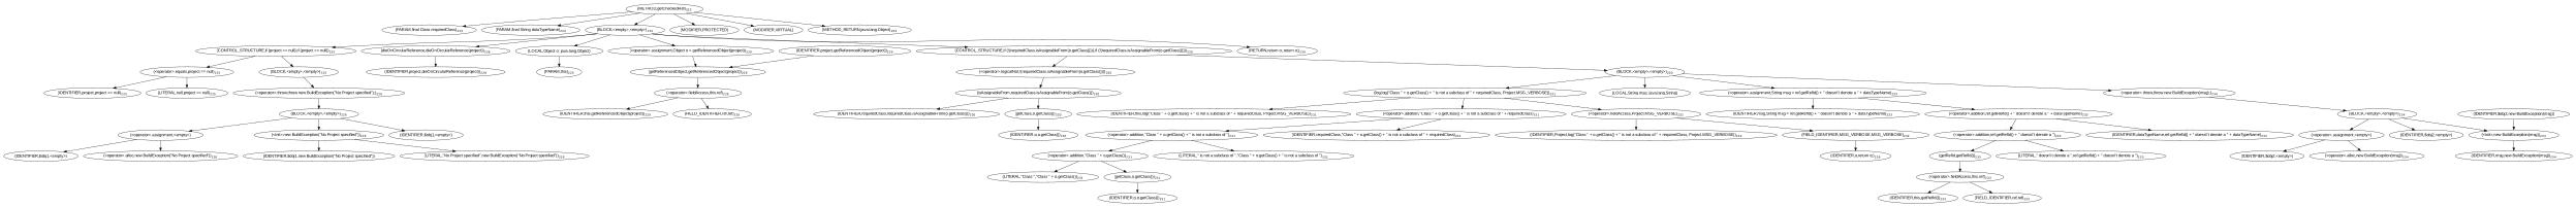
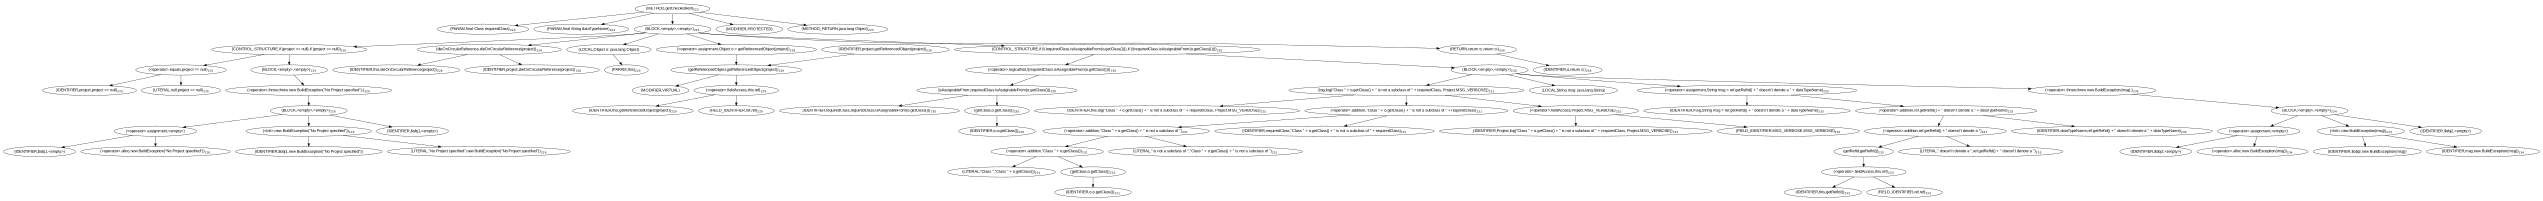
  digraph {
    fontname="Liberation Sans"
    node [fontname="Liberation Sans"]
    edge [fontname="Liberation Sans"]
    n1 [label=<(METHOD,getCheckedRef)<SUB>323</SUB>>]
    n2 [label=<(PARAM,final Class requiredClass)<SUB>223</SUB>>]
    n3 [label=<(PARAM,final String dataTypeName)<SUB>224</SUB>>]
    n4 [label=<(BLOCK,&lt;empty&gt;,&lt;empty&gt;)<SUB>224</SUB>>]
    n5 [label=<(MODIFIER,PROTECTED)>]
    n6 [label=<(MODIFIER,VIRTUAL)>]
    n7 [label=<(METHOD_RETURN,java.lang.Object)<SUB>223</SUB>>]
    n8 [label=<(PARAM,this)<SUB>223</SUB>>]
    n9 [label=<(CONTROL_STRUCTURE,if (project == null),if (project == null))<SUB>225</SUB>>]
    n10 [label=<(dieOnCircularReference,dieOnCircularReference(project))<SUB>228</SUB>>]
    n11 [label=<(LOCAL,Object o: java.lang.Object)>]
    n12 [label=<(&lt;operator&gt;.assignment,Object o = getReferencedObject(project))<SUB>229</SUB>>]
    n13 [label=<(CONTROL_STRUCTURE,if (!(requiredClass.isAssignableFrom(o.getClass()))),if (!(requiredClass.isAssignableFrom(o.getClass()))))<SUB>230</SUB>>]
    n14 [label=<(RETURN,return o;,return o;)<SUB>236</SUB>>]
    n15 [label=<(&lt;operator&gt;.equals,project == null)<SUB>225</SUB>>]
    n16 [label=<(BLOCK,&lt;empty&gt;,&lt;empty&gt;)<SUB>225</SUB>>]
+   n17 [label=<(IDENTIFIER,this,dieOnCircularReference(project))<SUB>228</SUB>>]
    n18 [label=<(IDENTIFIER,project,dieOnCircularReference(project))<SUB>228</SUB>>]
    n19 [label=<(getReferencedObject,getReferencedObject(project))<SUB>229</SUB>>]
    n20 [label=<(&lt;operator&gt;.logicalNot,!(requiredClass.isAssignableFrom(o.getClass())))<SUB>230</SUB>>]
    n21 [label=<(BLOCK,&lt;empty&gt;,&lt;empty&gt;)<SUB>230</SUB>>]
    n22 [label=<(IDENTIFIER,o,return o;)<SUB>236</SUB>>]
    n23 [label=<(IDENTIFIER,project,project == null)<SUB>225</SUB>>]
    n24 [label=<(LITERAL,null,project == null)<SUB>225</SUB>>]
    n25 [label=<(&lt;operator&gt;.throw,throw new BuildException(&quot;No Project specified&quot;);)<SUB>226</SUB>>]
    n26 [label=<(BLOCK,&lt;empty&gt;,&lt;empty&gt;)<SUB>226</SUB>>]
    n27 [label=<(&lt;operator&gt;.assignment,&lt;empty&gt;)>]
    n28 [label=<(&lt;init&gt;,new BuildException(&quot;No Project specified&quot;))<SUB>226</SUB>>]
    n29 [label=<(IDENTIFIER,$obj1,&lt;empty&gt;)>]
    n30 [label=<(IDENTIFIER,$obj1,&lt;empty&gt;)>]
    n31 [label=<(&lt;operator&gt;.alloc,new BuildException(&quot;No Project specified&quot;))<SUB>226</SUB>>]
    n32 [label=<(IDENTIFIER,$obj1,new BuildException(&quot;No Project specified&quot;))>]
    n33 [label=<(LITERAL,&quot;No Project specified&quot;,new BuildException(&quot;No Project specified&quot;))<SUB>226</SUB>>]
    n34 [label=<(&lt;operator&gt;.fieldAccess,this.ref)<SUB>229</SUB>>]
    n35 [label=<(IDENTIFIER,this,getReferencedObject(project))<SUB>229</SUB>>]
    n36 [label=<(FIELD_IDENTIFIER,ref,ref)<SUB>229</SUB>>]
    n37 [label=<(IDENTIFIER,project,getReferencedObject(project))<SUB>229</SUB>>]
    n38 [label=<(isAssignableFrom,requiredClass.isAssignableFrom(o.getClass()))<SUB>230</SUB>>]
    n39 [label=<(log,log(&quot;Class &quot; + o.getClass() + &quot; is not a subclass of &quot; + requiredClass, Project.MSG_VERBOSE))<SUB>231</SUB>>]
    n40 [label=<(LOCAL,String msg: java.lang.String)>]
    n41 [label=<(&lt;operator&gt;.assignment,String msg = ref.getRefId() + &quot; doesn\'t denote a &quot; + dataTypeName)<SUB>233</SUB>>]
    n42 [label=<(&lt;operator&gt;.throw,throw new BuildException(msg);)<SUB>234</SUB>>]
    n43 [label=<(IDENTIFIER,requiredClass,requiredClass.isAssignableFrom(o.getClass()))<SUB>230</SUB>>]
    n44 [label=<(getClass,o.getClass())<SUB>230</SUB>>]
    n45 [label=<(IDENTIFIER,o,o.getClass())<SUB>230</SUB>>]
    n46 [label=<(IDENTIFIER,this,log(&quot;Class &quot; + o.getClass() + &quot; is not a subclass of &quot; + requiredClass, Project.MSG_VERBOSE))<SUB>231</SUB>>]
    n47 [label=<(&lt;operator&gt;.addition,&quot;Class &quot; + o.getClass() + &quot; is not a subclass of &quot; + requiredClass)<SUB>231</SUB>>]
    n48 [label=<(&lt;operator&gt;.fieldAccess,Project.MSG_VERBOSE)<SUB>232</SUB>>]
    n49 [label=<(IDENTIFIER,msg,String msg = ref.getRefId() + &quot; doesn\'t denote a &quot; + dataTypeName)<SUB>233</SUB>>]
    n50 [label=<(&lt;operator&gt;.addition,ref.getRefId() + &quot; doesn\'t denote a &quot; + dataTypeName)<SUB>233</SUB>>]
    n51 [label=<(BLOCK,&lt;empty&gt;,&lt;empty&gt;)<SUB>234</SUB>>]
    n52 [label=<(&lt;operator&gt;.addition,&quot;Class &quot; + o.getClass() + &quot; is not a subclass of &quot;)<SUB>231</SUB>>]
    n53 [label=<(IDENTIFIER,requiredClass,&quot;Class &quot; + o.getClass() + &quot; is not a subclass of &quot; + requiredClass)<SUB>231</SUB>>]
    n54 [label=<(IDENTIFIER,Project,log(&quot;Class &quot; + o.getClass() + &quot; is not a subclass of &quot; + requiredClass, Project.MSG_VERBOSE))<SUB>232</SUB>>]
    n55 [label=<(FIELD_IDENTIFIER,MSG_VERBOSE,MSG_VERBOSE)<SUB>232</SUB>>]
    n56 [label=<(&lt;operator&gt;.addition,&quot;Class &quot; + o.getClass())<SUB>231</SUB>>]
    n57 [label=<(LITERAL,&quot; is not a subclass of &quot;,&quot;Class &quot; + o.getClass() + &quot; is not a subclass of &quot;)<SUB>231</SUB>>]
    n58 [label=<(LITERAL,&quot;Class &quot;,&quot;Class &quot; + o.getClass())<SUB>231</SUB>>]
    n59 [label=<(getClass,o.getClass())<SUB>231</SUB>>]
    n60 [label=<(IDENTIFIER,o,o.getClass())<SUB>231</SUB>>]
    n61 [label=<(&lt;operator&gt;.addition,ref.getRefId() + &quot; doesn\'t denote a &quot;)<SUB>233</SUB>>]
    n62 [label=<(IDENTIFIER,dataTypeName,ref.getRefId() + &quot; doesn\'t denote a &quot; + dataTypeName)<SUB>233</SUB>>]
    n63 [label=<(getRefId,getRefId())<SUB>233</SUB>>]
    n64 [label=<(LITERAL,&quot; doesn\'t denote a &quot;,ref.getRefId() + &quot; doesn\'t denote a &quot;)<SUB>233</SUB>>]
    n65 [label=<(&lt;operator&gt;.fieldAccess,this.ref)<SUB>233</SUB>>]
    n66 [label=<(IDENTIFIER,this,getRefId())<SUB>233</SUB>>]
    n67 [label=<(FIELD_IDENTIFIER,ref,ref)<SUB>233</SUB>>]
    n68 [label=<(&lt;operator&gt;.assignment,&lt;empty&gt;)>]
    n69 [label=<(&lt;init&gt;,new BuildException(msg))<SUB>234</SUB>>]
    n70 [label=<(IDENTIFIER,$obj2,&lt;empty&gt;)>]
    n71 [label=<(IDENTIFIER,$obj2,&lt;empty&gt;)>]
    n72 [label=<(&lt;operator&gt;.alloc,new BuildException(msg))<SUB>234</SUB>>]
    n73 [label=<(IDENTIFIER,$obj2,new BuildException(msg))>]
    n74 [label=<(IDENTIFIER,msg,new BuildException(msg))<SUB>234</SUB>>]
    n1 -> n2
    n1 -> n3
    n1 -> n4
    n1 -> n5
-   n1 -> n6
+   n19 -> n6
    n1 -> n7
    n4 -> n9
    n4 -> n10
    n4 -> n11
    n4 -> n12
    n4 -> n13
    n4 -> n14
    n9 -> n15
    n9 -> n16
+   n10 -> n17
    n10 -> n18
    n11 -> n8
    n12 -> n19
    n13 -> n20
    n13 -> n21
-   n55 -> n22
+   n14 -> n22
    n15 -> n23
    n15 -> n24
    n16 -> n25
    n19 -> n34
    n20 -> n38
    n21 -> n39
    n21 -> n40
    n21 -> n41
    n21 -> n42
    n25 -> n26
    n26 -> n27
    n26 -> n28
    n26 -> n29
    n27 -> n30
    n27 -> n31
    n28 -> n32
    n28 -> n33
    n34 -> n35
    n34 -> n36
    n37 -> n19
    n38 -> n43
    n38 -> n44
    n39 -> n46
    n39 -> n47
    n39 -> n48
    n41 -> n49
    n41 -> n50
    n42 -> n51
    n44 -> n45
    n47 -> n52
    n47 -> n53
    n48 -> n54
    n48 -> n55
    n50 -> n61
    n50 -> n62
    n51 -> n68
    n51 -> n69
    n51 -> n70
    n52 -> n56
    n52 -> n57
    n56 -> n58
    n56 -> n59
    n59 -> n60
    n61 -> n63
    n61 -> n64
    n63 -> n65
    n65 -> n66
    n65 -> n67
    n68 -> n71
    n68 -> n72
-   n73 -> n69
+   n69 -> n73
    n69 -> n74
  }
